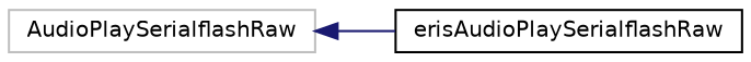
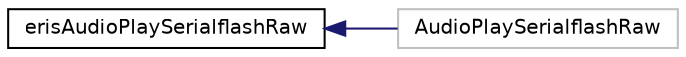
  digraph {
    rankdir=LR
    fontname="DejaVu Sans"
    node [fillcolor=white fontname="DejaVu Sans" fontsize=10 shape=record style=filled]
    n1 [color=grey75 height=0.2 label=AudioPlaySerialflashRaw width=0.4]
    n2 [color=black height=0.2 label=erisAudioPlaySerialflashRaw width=0.4]
-   n1 -> n2 [color=midnightblue dir=back fontname="DejaVu Sans" fontsize=10 labelfontname=Helvetica labelfontsize=10 style=solid]
+   n2 -> n1 [color=midnightblue dir=back fontname="DejaVu Sans" fontsize=10 labelfontname=Helvetica labelfontsize=10 style=solid]
  }
